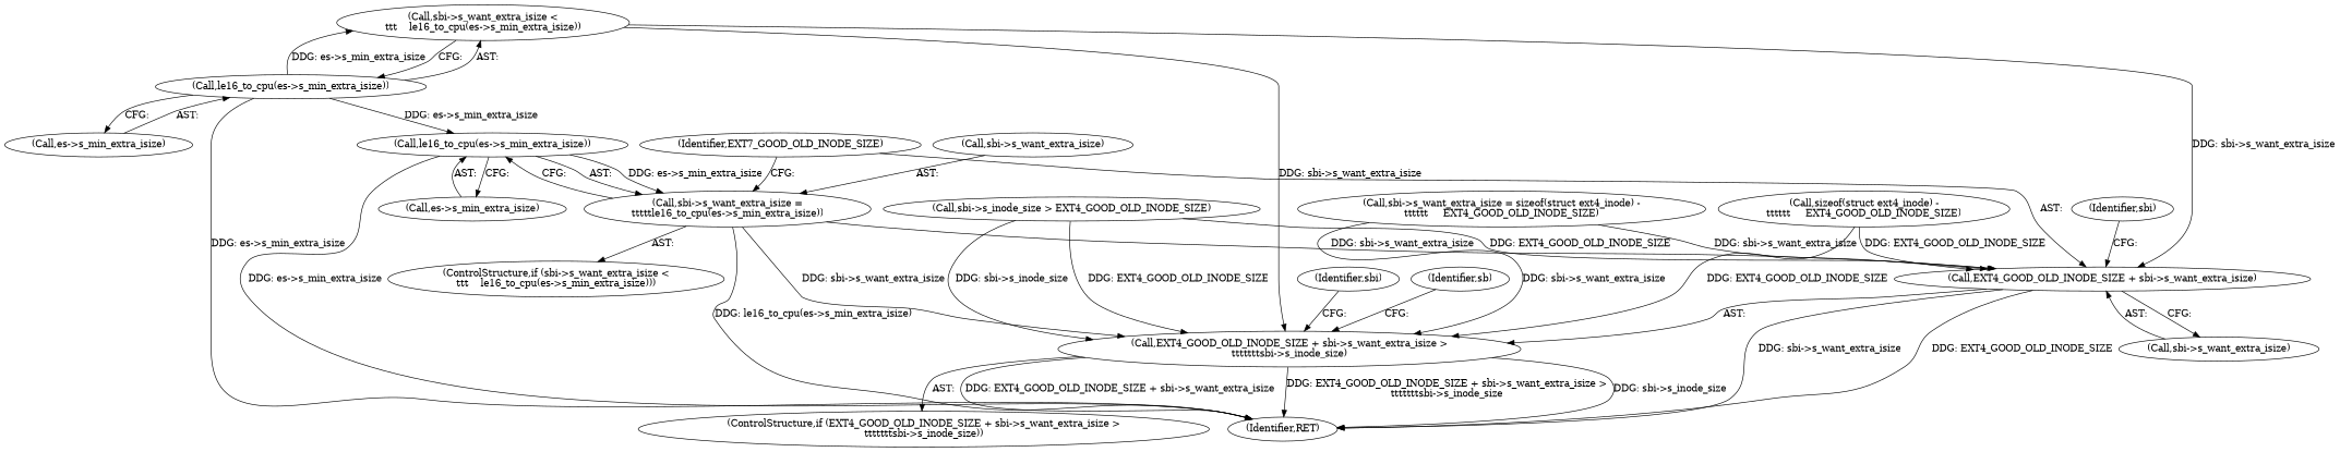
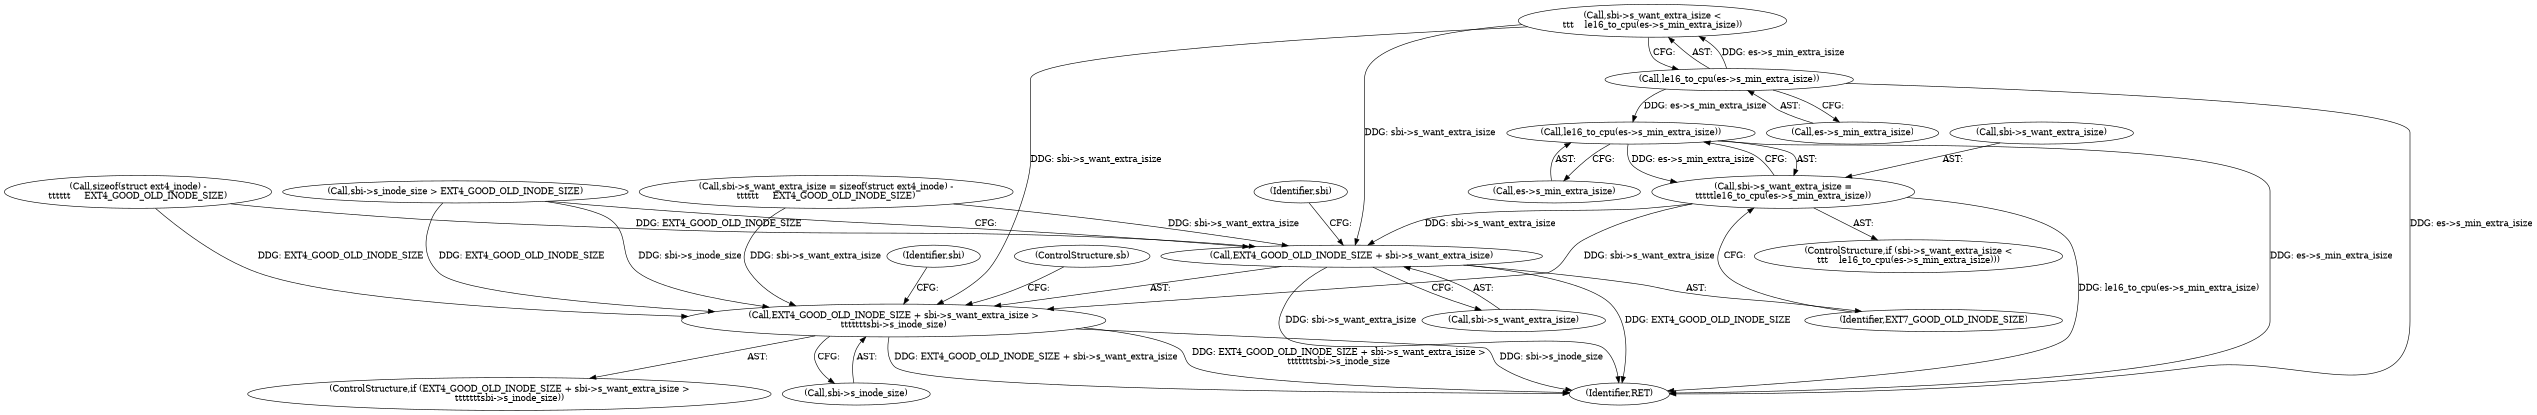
  digraph {
    n1 [label="(Call,le16_to_cpu(es->s_min_extra_isize))"]
    n2 [label="(Call,sbi->s_want_extra_isize =\n\t\t\t\t\tle16_to_cpu(es->s_min_extra_isize))"]
    n3 [label="(Identifier,RET)"]
    n4 [label="(Call,es->s_min_extra_isize)"]
    n5 [label="(Call,EXT4_GOOD_OLD_INODE_SIZE + sbi->s_want_extra_isize >\n\t\t\t\t\t\t\tsbi->s_inode_size)"]
    n6 [label="(Call,EXT4_GOOD_OLD_INODE_SIZE + sbi->s_want_extra_isize)"]
    n7 [label="(ControlStructure,if (sbi->s_want_extra_isize <\n\t\t\t    le16_to_cpu(es->s_min_extra_isize)))"]
    n8 [label="(Call,le16_to_cpu(es->s_min_extra_isize))"]
    n9 [label="(Call,sbi->s_want_extra_isize <\n\t\t\t    le16_to_cpu(es->s_min_extra_isize))"]
    n10 [label="(Call,es->s_min_extra_isize)"]
+   n11 [label="(Call,sbi->s_inode_size)"]
    n12 [label="(ControlStructure,if (EXT4_GOOD_OLD_INODE_SIZE + sbi->s_want_extra_isize >\n\t\t\t\t\t\t\tsbi->s_inode_size))"]
    n13 [label="(Call,sbi->s_want_extra_isize)"]
    n14 [label="(Call,sbi->s_inode_size > EXT4_GOOD_OLD_INODE_SIZE)"]
    n15 [label="(Call,sbi->s_want_extra_isize = sizeof(struct ext4_inode) -\n\t\t\t\t\t\t     EXT4_GOOD_OLD_INODE_SIZE)"]
    n16 [label="(Identifier,sbi)"]
    n17 [label="(Call,sizeof(struct ext4_inode) -\n\t\t\t\t\t\t     EXT4_GOOD_OLD_INODE_SIZE)"]
-   n18 [label="(Identifier,sb)"]
+   n18 [label="(ControlStructure,sb)"]
    n19 [label="(Identifier,EXT7_GOOD_OLD_INODE_SIZE)"]
    n20 [label="(Identifier,sbi)"]
    n21 [label="(Call,sbi->s_want_extra_isize)"]
    n1 -> n2 [label="AST: "]
    n1 -> n2 [label="DDG: es->s_min_extra_isize"]
    n1 -> n3 [label="DDG: es->s_min_extra_isize"]
    n1 -> n4 [label="CFG: "]
    n2 -> n1 [label="CFG: "]
    n2 -> n3 [label="DDG: le16_to_cpu(es->s_min_extra_isize)"]
    n2 -> n5 [label="DDG: sbi->s_want_extra_isize"]
    n2 -> n6 [label="DDG: sbi->s_want_extra_isize"]
    n2 -> n7 [label="AST: "]
    n4 -> n1 [label="AST: "]
    n5 -> n3 [label="DDG: EXT4_GOOD_OLD_INODE_SIZE + sbi->s_want_extra_isize"]
    n5 -> n3 [label="DDG: EXT4_GOOD_OLD_INODE_SIZE + sbi->s_want_extra_isize >\n\t\t\t\t\t\t\tsbi->s_inode_size"]
    n5 -> n3 [label="DDG: sbi->s_inode_size"]
+   n5 -> n11 [label="CFG: "]
    n5 -> n12 [label="AST: "]
    n6 -> n3 [label="DDG: EXT4_GOOD_OLD_INODE_SIZE"]
    n6 -> n3 [label="DDG: sbi->s_want_extra_isize"]
    n6 -> n5 [label="AST: "]
    n6 -> n13 [label="CFG: "]
    n8 -> n1 [label="DDG: es->s_min_extra_isize"]
    n8 -> n3 [label="DDG: es->s_min_extra_isize"]
    n8 -> n9 [label="AST: "]
    n8 -> n9 [label="DDG: es->s_min_extra_isize"]
    n8 -> n10 [label="CFG: "]
    n9 -> n5 [label="DDG: sbi->s_want_extra_isize"]
    n9 -> n6 [label="DDG: sbi->s_want_extra_isize"]
    n9 -> n8 [label="CFG: "]
    n10 -> n8 [label="AST: "]
+   n11 -> n5 [label="AST: "]
    n13 -> n6 [label="AST: "]
    n14 -> n5 [label="DDG: EXT4_GOOD_OLD_INODE_SIZE"]
    n14 -> n5 [label="DDG: sbi->s_inode_size"]
-   n14 -> n6 [label="DDG: EXT4_GOOD_OLD_INODE_SIZE"]
+   n14 -> n6 [label="CFG: "]
    n15 -> n5 [label="DDG: sbi->s_want_extra_isize"]
    n15 -> n6 [label="DDG: sbi->s_want_extra_isize"]
    n16 -> n5 [label="CFG: "]
    n17 -> n5 [label="DDG: EXT4_GOOD_OLD_INODE_SIZE"]
    n17 -> n6 [label="DDG: EXT4_GOOD_OLD_INODE_SIZE"]
    n18 -> n5 [label="CFG: "]
    n19 -> n2 [label="CFG: "]
-   n19 -> n6 [label="AST: "]
+   n6 -> n19 [label="AST: "]
    n20 -> n6 [label="CFG: "]
    n21 -> n2 [label="AST: "]
  }
